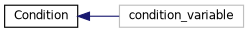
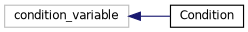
  digraph {
    rankdir=LR
    node [fontname=Helvetica fontsize=10 shape=record]
    n1 [color=grey75 height=0.2 label=condition_variable width=0.4]
    n2 [color=black height=0.2 label=Condition width=0.4]
-   n2 -> n1 [color=midnightblue dir=back fontname=Helvetica fontsize=10 labelfontname=Helvetica labelfontsize=10 style=solid]
+   n1 -> n2 [color=midnightblue dir=back fontname=Helvetica fontsize=10 labelfontname=Helvetica labelfontsize=10 style=solid]
  }
